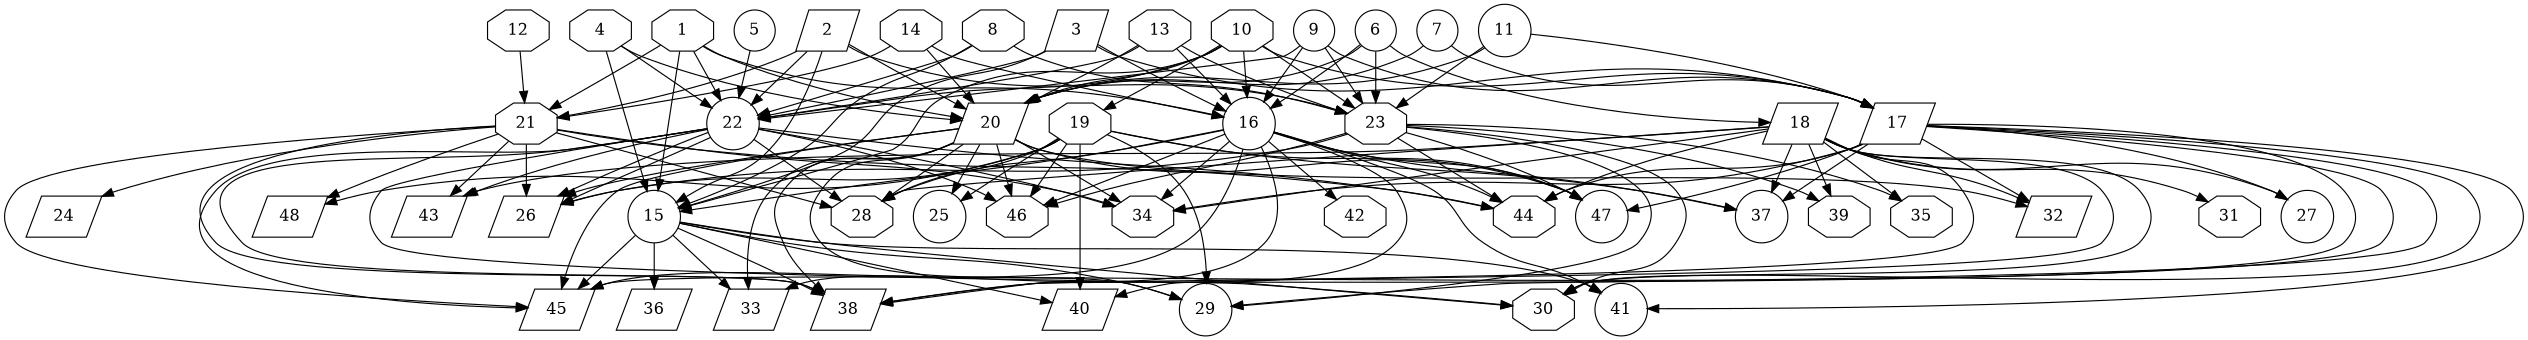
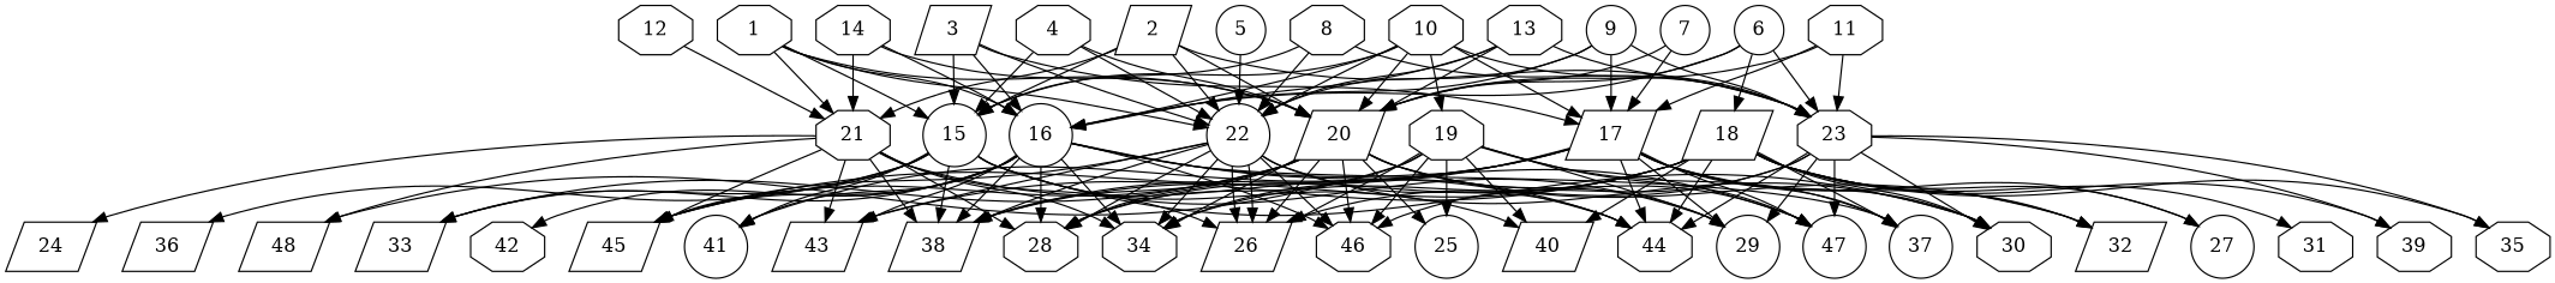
  digraph {
    node [alpha=0.01 shape=octagon]
    1 [alpha=0.13 expect_size=386930123131404736]
    15 [alpha=0.08 expect_size=1244599274010814720 shape=circle]
    16 [alpha=0.03 expect_size=6589205090483764 shape=circle]
    20 [alpha=0.16 expect_size=1127219836259139584000 shape=parallelogram]
    21 [alpha=0.02 expect_size=517303045902666039296]
    22 [alpha=0.17 expect_size=780422164765080551424 shape=circle]
    29 [alpha=0.15 expect_size=71929558828818256 shape=circle]
    30 [alpha=0.03 expect_size=14708180762958109868032]
    33 [alpha=0.03 expect_size=5996216824008775041024 shape=parallelogram]
    36 [alpha=0.11 expect_size=318910200723719616 shape=parallelogram]
    38 [alpha=0.09 expect_size=15753354372827024 shape=parallelogram]
    40 [expect_size=17782772731850948 shape=parallelogram]
    41 [alpha=0.16 expect_size=753264599291912192 shape=circle]
    45 [alpha=0.08 expect_size=963117196675576320 shape=parallelogram]
    28 [alpha=0.07 expect_size=376185611766848290816]
    34 [alpha=0.20 expect_size=619898428451457073152]
    37 [alpha=0.11 expect_size=62886728567464432 shape=circle]
    42 [alpha=0.08 expect_size=194811277972100576]
    43 [alpha=0.14 expect_size=5481437550185744384 shape=parallelogram]
    44 [alpha=0.07 expect_size=138209048254490784]
    46 [alpha=0.02 expect_size=1897320361115009417216]
    47 [alpha=0.06 expect_size=100062888182523664 shape=circle]
    32 [alpha=0.18 expect_size=15071935485054738 shape=parallelogram]
    25 [alpha=0.03 expect_size=3026798301286607355904 shape=circle]
    26 [alpha=0.12 expect_size=3634426817314438656 shape=parallelogram]
    48 [expect_size=3172437600086490349568 shape=parallelogram]
    24 [alpha=0.12 expect_size=115734980580004528 shape=parallelogram]
    2 [alpha=0.04 expect_size=181908682382774208 shape=parallelogram]
    23 [alpha=0.08 expect_size=20820775775926480]
    35 [alpha=0.11 expect_size=2267079572160910336]
    39 [alpha=0.02 expect_size=58850417341894552]
    3 [alpha=0.02 expect_size=29563484876484552 shape=parallelogram]
    17 [alpha=0.04 expect_size=10993169136464999481344 shape=parallelogram]
    27 [expect_size=4135382058466725376 shape=circle]
    4 [alpha=0.13 expect_size=4537106762873341739008]
    5 [alpha=0.20 expect_size=1100853271291356288 shape=circle]
    6 [expect_size=7119748422545965056000 shape=circle]
    18 [alpha=0.16 expect_size=7441090452888137728 shape=parallelogram]
    31 [expect_size=1685928108534948864]
    7 [expect_size=1219958920873417216 shape=circle]
    8 [alpha=0.18 expect_size=35219090466948312]
    9 [alpha=0.17 expect_size=17742696585667912138752 shape=circle]
    10 [alpha=0.16 expect_size=1840352820808252391424]
    19 [alpha=0.09 expect_size=131891591669207793664]
-   11 [alpha=0.13 expect_size=112015917532547968 shape=circle]
+   11 [alpha=0.13 expect_size=112015917532547968]
    12 [alpha=0.17 expect_size=1125708604952701312]
    13 [alpha=0.03 expect_size=41808960427281072]
    14 [alpha=0.04 expect_size=2240550020788816640]
    1 -> 15
    1 -> 16
    1 -> 20
    1 -> 21
    1 -> 22
    15 -> 29
    15 -> 30
    15 -> 33
    15 -> 36
    15 -> 38
    15 -> 40
    15 -> 41
    15 -> 45
    16 -> 33
    16 -> 38
    16 -> 41
    16 -> 45
    16 -> 28
    16 -> 34
    16 -> 37
    16 -> 42
-   16 -> 15
+   16 -> 43
    16 -> 44
    16 -> 46
    16 -> 47
    20 -> 29
    20 -> 33
    20 -> 38
    20 -> 45
    20 -> 28
    20 -> 34
    20 -> 46
    20 -> 47
    20 -> 32
    20 -> 25
    20 -> 26
    21 -> 38
    21 -> 45
    21 -> 28
    21 -> 34
    21 -> 43
    21 -> 44
    21 -> 26
    21 -> 48
    21 -> 24
    22 -> 30
    22 -> 38
    22 -> 45
    22 -> 28
    22 -> 34
    22 -> 43
    22 -> 44
    22 -> 46
    22 -> 26
    22 -> 26
    2 -> 15
    2 -> 20
    2 -> 21
    2 -> 22
    2 -> 23
    23 -> 29
    23 -> 30
    23 -> 44
    23 -> 46
    23 -> 47
    23 -> 26
    23 -> 35
    23 -> 39
    3 -> 15
    3 -> 16
    3 -> 22
    3 -> 17
    17 -> 29
    17 -> 30
    17 -> 38
    17 -> 41
    17 -> 45
    17 -> 34
    17 -> 37
    17 -> 44
    17 -> 47
    17 -> 32
    17 -> 27
    4 -> 15
    4 -> 20
    4 -> 22
    5 -> 22
    6 -> 16
    6 -> 20
    6 -> 23
    6 -> 18
    18 -> 30
    18 -> 38
    18 -> 40
    18 -> 28
    18 -> 34
    18 -> 37
    18 -> 43
    18 -> 44
    18 -> 32
    18 -> 35
    18 -> 39
    18 -> 27
    18 -> 31
    7 -> 20
    7 -> 17
    8 -> 15
    8 -> 22
    8 -> 23
    9 -> 16
    9 -> 22
    9 -> 23
    9 -> 17
    10 -> 15
    10 -> 16
    10 -> 20
    10 -> 22
    10 -> 23
    10 -> 17
    10 -> 19
    19 -> 29
    19 -> 40
    19 -> 28
    19 -> 37
    19 -> 46
    19 -> 47
    19 -> 25
    19 -> 26
    19 -> 48
    11 -> 20
    11 -> 23
    11 -> 17
    12 -> 21
    13 -> 16
    13 -> 20
    13 -> 22
    13 -> 23
    14 -> 16
    14 -> 20
    14 -> 21
  }
